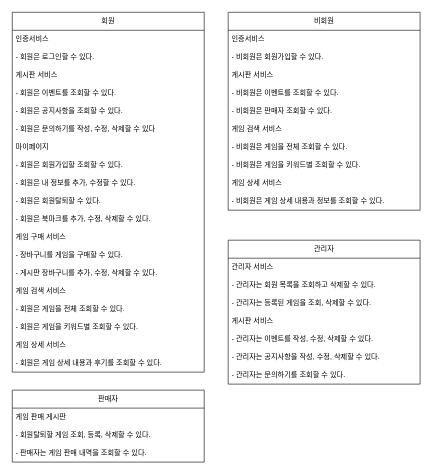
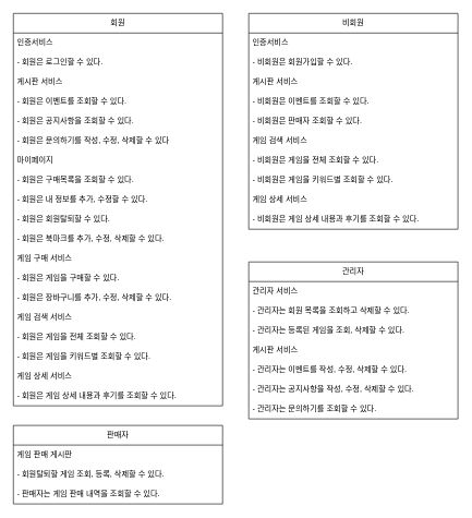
  <mxCell id="0" />
  <mxCell id="1" parent="0" />
  <mxCell id="2" value="관리자" style="swimlane;fontStyle=0;childLayout=stackLayout;horizontal=1;startSize=30;horizontalStack=0;resizeParent=1;resizeParentMax=0;resizeLast=0;collapsible=1;marginBottom=0;whiteSpace=wrap;html=1;" vertex="1" parent="1"><mxGeometry x="380" y="400" width="320" height="240" as="geometry" /></mxCell>
  <mxCell id="3" value="관리자 서비스" style="text;strokeColor=none;fillColor=none;align=left;verticalAlign=middle;spacingLeft=4;spacingRight=4;overflow=hidden;points=[[0,0.5],[1,0.5]];portConstraint=eastwest;rotatable=0;whiteSpace=wrap;html=1;" vertex="1" parent="2"><mxGeometry y="30" width="320" height="30" as="geometry" /></mxCell>
  <mxCell id="4" value="- 관리자는 회원 목록을 조회하고 삭제할 수 있다." style="text;strokeColor=none;fillColor=none;align=left;verticalAlign=middle;spacingLeft=4;spacingRight=4;overflow=hidden;points=[[0,0.5],[1,0.5]];portConstraint=eastwest;rotatable=0;whiteSpace=wrap;html=1;" vertex="1" parent="2"><mxGeometry y="60" width="320" height="30" as="geometry" /></mxCell>
  <mxCell id="5" value="- 관리자는 등록된 게임을 조회, 삭제할 수 있다." style="text;strokeColor=none;fillColor=none;align=left;verticalAlign=middle;spacingLeft=4;spacingRight=4;overflow=hidden;points=[[0,0.5],[1,0.5]];portConstraint=eastwest;rotatable=0;whiteSpace=wrap;html=1;" vertex="1" parent="2"><mxGeometry y="90" width="320" height="30" as="geometry" /></mxCell>
  <mxCell id="6" value="게시판 서비스" style="text;strokeColor=none;fillColor=none;align=left;verticalAlign=middle;spacingLeft=4;spacingRight=4;overflow=hidden;points=[[0,0.5],[1,0.5]];portConstraint=eastwest;rotatable=0;whiteSpace=wrap;html=1;" vertex="1" parent="2"><mxGeometry y="120" width="320" height="30" as="geometry" /></mxCell>
  <mxCell id="7" value="- 관리자는 이벤트를 작성, 수정, 삭제할 수 있다." style="text;strokeColor=none;fillColor=none;align=left;verticalAlign=middle;spacingLeft=4;spacingRight=4;overflow=hidden;points=[[0,0.5],[1,0.5]];portConstraint=eastwest;rotatable=0;whiteSpace=wrap;html=1;" vertex="1" parent="2"><mxGeometry y="150" width="320" height="30" as="geometry" /></mxCell>
  <mxCell id="8" value="- 관리자는 공지사항을 작성, 수정, 삭제할 수 있다." style="text;strokeColor=none;fillColor=none;align=left;verticalAlign=middle;spacingLeft=4;spacingRight=4;overflow=hidden;points=[[0,0.5],[1,0.5]];portConstraint=eastwest;rotatable=0;whiteSpace=wrap;html=1;" vertex="1" parent="2"><mxGeometry y="180" width="320" height="30" as="geometry" /></mxCell>
  <mxCell id="9" value="- 관리자는 문의하기를 조회할 수 있다." style="text;strokeColor=none;fillColor=none;align=left;verticalAlign=middle;spacingLeft=4;spacingRight=4;overflow=hidden;points=[[0,0.5],[1,0.5]];portConstraint=eastwest;rotatable=0;whiteSpace=wrap;html=1;" vertex="1" parent="2"><mxGeometry y="210" width="320" height="30" as="geometry" /></mxCell>
  <mxCell id="10" value="회원" style="swimlane;fontStyle=0;childLayout=stackLayout;horizontal=1;startSize=30;horizontalStack=0;resizeParent=1;resizeParentMax=0;resizeLast=0;collapsible=1;marginBottom=0;whiteSpace=wrap;html=1;" vertex="1" parent="1"><mxGeometry x="20" y="20" width="320" height="600" as="geometry" /></mxCell>
  <mxCell id="11" value="인증서비스" style="text;strokeColor=none;fillColor=none;align=left;verticalAlign=middle;spacingLeft=4;spacingRight=4;overflow=hidden;points=[[0,0.5],[1,0.5]];portConstraint=eastwest;rotatable=0;whiteSpace=wrap;html=1;" vertex="1" parent="10"><mxGeometry y="30" width="320" height="30" as="geometry" /></mxCell>
  <mxCell id="12" value="- 회원은 로그인할 수 있다." style="text;strokeColor=none;fillColor=none;align=left;verticalAlign=middle;spacingLeft=4;spacingRight=4;overflow=hidden;points=[[0,0.5],[1,0.5]];portConstraint=eastwest;rotatable=0;whiteSpace=wrap;html=1;" vertex="1" parent="10"><mxGeometry y="60" width="320" height="30" as="geometry" /></mxCell>
  <mxCell id="13" value="게시판 서비스" style="text;strokeColor=none;fillColor=none;align=left;verticalAlign=middle;spacingLeft=4;spacingRight=4;overflow=hidden;points=[[0,0.5],[1,0.5]];portConstraint=eastwest;rotatable=0;whiteSpace=wrap;html=1;" vertex="1" parent="10"><mxGeometry y="90" width="320" height="30" as="geometry" /></mxCell>
  <mxCell id="14" value="- 회원은 이벤트를 조회할 수 있다." style="text;strokeColor=none;fillColor=none;align=left;verticalAlign=middle;spacingLeft=4;spacingRight=4;overflow=hidden;points=[[0,0.5],[1,0.5]];portConstraint=eastwest;rotatable=0;whiteSpace=wrap;html=1;" vertex="1" parent="10"><mxGeometry y="120" width="320" height="30" as="geometry" /></mxCell>
  <mxCell id="15" value="- 회원은 공지사항을 조회할 수 있다." style="text;strokeColor=none;fillColor=none;align=left;verticalAlign=middle;spacingLeft=4;spacingRight=4;overflow=hidden;points=[[0,0.5],[1,0.5]];portConstraint=eastwest;rotatable=0;whiteSpace=wrap;html=1;" vertex="1" parent="10"><mxGeometry y="150" width="320" height="30" as="geometry" /></mxCell>
  <mxCell id="16" value="- 회원은 문의하기를 작성, 수정, 삭제할 수 있다" style="text;strokeColor=none;fillColor=none;align=left;verticalAlign=middle;spacingLeft=4;spacingRight=4;overflow=hidden;points=[[0,0.5],[1,0.5]];portConstraint=eastwest;rotatable=0;whiteSpace=wrap;html=1;" vertex="1" parent="10"><mxGeometry y="180" width="320" height="30" as="geometry" /></mxCell>
  <mxCell id="17" value="마이페이지" style="text;strokeColor=none;fillColor=none;align=left;verticalAlign=middle;spacingLeft=4;spacingRight=4;overflow=hidden;points=[[0,0.5],[1,0.5]];portConstraint=eastwest;rotatable=0;whiteSpace=wrap;html=1;" vertex="1" parent="10"><mxGeometry y="210" width="320" height="30" as="geometry" /></mxCell>
- <mxCell id="18" value="- 회원은 회원가입할 조회할 수 있다." style="text;strokeColor=none;fillColor=none;align=left;verticalAlign=middle;spacingLeft=4;spacingRight=4;overflow=hidden;points=[[0,0.5],[1,0.5]];portConstraint=eastwest;rotatable=0;whiteSpace=wrap;html=1;" vertex="1" parent="10"><mxGeometry y="240" width="320" height="30" as="geometry" /></mxCell>
+ <mxCell id="18" value="- 회원은 구매목록을 조회할 수 있다." style="text;strokeColor=none;fillColor=none;align=left;verticalAlign=middle;spacingLeft=4;spacingRight=4;overflow=hidden;points=[[0,0.5],[1,0.5]];portConstraint=eastwest;rotatable=0;whiteSpace=wrap;html=1;" vertex="1" parent="10"><mxGeometry y="240" width="320" height="30" as="geometry" /></mxCell>
  <mxCell id="19" value="- 회원은 내 정보를 추가, 수정할 수 있다." style="text;strokeColor=none;fillColor=none;align=left;verticalAlign=middle;spacingLeft=4;spacingRight=4;overflow=hidden;points=[[0,0.5],[1,0.5]];portConstraint=eastwest;rotatable=0;whiteSpace=wrap;html=1;" vertex="1" parent="10"><mxGeometry y="270" width="320" height="30" as="geometry" /></mxCell>
  <mxCell id="20" value="- 회원은 회원탈퇴할 수 있다." style="text;strokeColor=none;fillColor=none;align=left;verticalAlign=middle;spacingLeft=4;spacingRight=4;overflow=hidden;points=[[0,0.5],[1,0.5]];portConstraint=eastwest;rotatable=0;whiteSpace=wrap;html=1;" vertex="1" parent="10"><mxGeometry y="300" width="320" height="30" as="geometry" /></mxCell>
  <mxCell id="21" value="- 회원은 북마크를 추가, 수정, 삭제할 수 있다." style="text;strokeColor=none;fillColor=none;align=left;verticalAlign=middle;spacingLeft=4;spacingRight=4;overflow=hidden;points=[[0,0.5],[1,0.5]];portConstraint=eastwest;rotatable=0;whiteSpace=wrap;html=1;" vertex="1" parent="10"><mxGeometry y="330" width="320" height="30" as="geometry" /></mxCell>
  <mxCell id="22" value="게임 구매 서비스" style="text;strokeColor=none;fillColor=none;align=left;verticalAlign=middle;spacingLeft=4;spacingRight=4;overflow=hidden;points=[[0,0.5],[1,0.5]];portConstraint=eastwest;rotatable=0;whiteSpace=wrap;html=1;" vertex="1" parent="10"><mxGeometry y="360" width="320" height="30" as="geometry" /></mxCell>
- <mxCell id="23" value="- 장바구니를 게임을 구매할 수 있다." style="text;strokeColor=none;fillColor=none;align=left;verticalAlign=middle;spacingLeft=4;spacingRight=4;overflow=hidden;points=[[0,0.5],[1,0.5]];portConstraint=eastwest;rotatable=0;whiteSpace=wrap;html=1;" vertex="1" parent="10"><mxGeometry y="390" width="320" height="30" as="geometry" /></mxCell>
- <mxCell id="24" value="- 게시판 장바구니를 추가, 수정, 삭제할 수 있다." style="text;strokeColor=none;fillColor=none;align=left;verticalAlign=middle;spacingLeft=4;spacingRight=4;overflow=hidden;points=[[0,0.5],[1,0.5]];portConstraint=eastwest;rotatable=0;whiteSpace=wrap;html=1;" vertex="1" parent="10"><mxGeometry y="420" width="320" height="30" as="geometry" /></mxCell>
+ <mxCell id="23" value="- 회원은 게임을 구매할 수 있다." style="text;strokeColor=none;fillColor=none;align=left;verticalAlign=middle;spacingLeft=4;spacingRight=4;overflow=hidden;points=[[0,0.5],[1,0.5]];portConstraint=eastwest;rotatable=0;whiteSpace=wrap;html=1;" vertex="1" parent="10"><mxGeometry y="390" width="320" height="30" as="geometry" /></mxCell>
+ <mxCell id="24" value="- 회원은 장바구니를 추가, 수정, 삭제할 수 있다." style="text;strokeColor=none;fillColor=none;align=left;verticalAlign=middle;spacingLeft=4;spacingRight=4;overflow=hidden;points=[[0,0.5],[1,0.5]];portConstraint=eastwest;rotatable=0;whiteSpace=wrap;html=1;" vertex="1" parent="10"><mxGeometry y="420" width="320" height="30" as="geometry" /></mxCell>
  <mxCell id="25" value="게임 검색 서비스" style="text;strokeColor=none;fillColor=none;align=left;verticalAlign=middle;spacingLeft=4;spacingRight=4;overflow=hidden;points=[[0,0.5],[1,0.5]];portConstraint=eastwest;rotatable=0;whiteSpace=wrap;html=1;" vertex="1" parent="10"><mxGeometry y="450" width="320" height="30" as="geometry" /></mxCell>
  <mxCell id="26" value="- 회원은 게임을 전체 조회할 수 있다." style="text;strokeColor=none;fillColor=none;align=left;verticalAlign=middle;spacingLeft=4;spacingRight=4;overflow=hidden;points=[[0,0.5],[1,0.5]];portConstraint=eastwest;rotatable=0;whiteSpace=wrap;html=1;" vertex="1" parent="10"><mxGeometry y="480" width="320" height="30" as="geometry" /></mxCell>
  <mxCell id="27" value="- 회원은 게임을 키워드별 조회할 수 있다." style="text;strokeColor=none;fillColor=none;align=left;verticalAlign=middle;spacingLeft=4;spacingRight=4;overflow=hidden;points=[[0,0.5],[1,0.5]];portConstraint=eastwest;rotatable=0;whiteSpace=wrap;html=1;" vertex="1" parent="10"><mxGeometry y="510" width="320" height="30" as="geometry" /></mxCell>
  <mxCell id="28" value="게임 상세 서비스" style="text;strokeColor=none;fillColor=none;align=left;verticalAlign=middle;spacingLeft=4;spacingRight=4;overflow=hidden;points=[[0,0.5],[1,0.5]];portConstraint=eastwest;rotatable=0;whiteSpace=wrap;html=1;" vertex="1" parent="10"><mxGeometry y="540" width="320" height="30" as="geometry" /></mxCell>
  <mxCell id="29" value="- 회원은 게임 상세 내용과 후기를 조회할 수 있다." style="text;strokeColor=none;fillColor=none;align=left;verticalAlign=middle;spacingLeft=4;spacingRight=4;overflow=hidden;points=[[0,0.5],[1,0.5]];portConstraint=eastwest;rotatable=0;whiteSpace=wrap;html=1;" vertex="1" parent="10"><mxGeometry y="570" width="320" height="30" as="geometry" /></mxCell>
  <mxCell id="30" value="비회원" style="swimlane;fontStyle=0;childLayout=stackLayout;horizontal=1;startSize=30;horizontalStack=0;resizeParent=1;resizeParentMax=0;resizeLast=0;collapsible=1;marginBottom=0;whiteSpace=wrap;html=1;" vertex="1" parent="1"><mxGeometry x="380" y="20" width="320" height="330" as="geometry" /></mxCell>
  <mxCell id="31" value="인증서비스" style="text;strokeColor=none;fillColor=none;align=left;verticalAlign=middle;spacingLeft=4;spacingRight=4;overflow=hidden;points=[[0,0.5],[1,0.5]];portConstraint=eastwest;rotatable=0;whiteSpace=wrap;html=1;" vertex="1" parent="30"><mxGeometry y="30" width="320" height="30" as="geometry" /></mxCell>
  <mxCell id="32" value="- 비회원은 회원가입할 수 있다." style="text;strokeColor=none;fillColor=none;align=left;verticalAlign=middle;spacingLeft=4;spacingRight=4;overflow=hidden;points=[[0,0.5],[1,0.5]];portConstraint=eastwest;rotatable=0;whiteSpace=wrap;html=1;" vertex="1" parent="30"><mxGeometry y="60" width="320" height="30" as="geometry" /></mxCell>
  <mxCell id="33" value="게시판 서비스" style="text;strokeColor=none;fillColor=none;align=left;verticalAlign=middle;spacingLeft=4;spacingRight=4;overflow=hidden;points=[[0,0.5],[1,0.5]];portConstraint=eastwest;rotatable=0;whiteSpace=wrap;html=1;" vertex="1" parent="30"><mxGeometry y="90" width="320" height="30" as="geometry" /></mxCell>
  <mxCell id="34" value="- 비회원은 이벤트를 조회할 수 있다." style="text;strokeColor=none;fillColor=none;align=left;verticalAlign=middle;spacingLeft=4;spacingRight=4;overflow=hidden;points=[[0,0.5],[1,0.5]];portConstraint=eastwest;rotatable=0;whiteSpace=wrap;html=1;" vertex="1" parent="30"><mxGeometry y="120" width="320" height="30" as="geometry" /></mxCell>
  <mxCell id="35" value="- 비회원은 판매자 조회할 수 있다." style="text;strokeColor=none;fillColor=none;align=left;verticalAlign=middle;spacingLeft=4;spacingRight=4;overflow=hidden;points=[[0,0.5],[1,0.5]];portConstraint=eastwest;rotatable=0;whiteSpace=wrap;html=1;" vertex="1" parent="30"><mxGeometry y="150" width="320" height="30" as="geometry" /></mxCell>
  <mxCell id="36" value="게임 검색 서비스" style="text;strokeColor=none;fillColor=none;align=left;verticalAlign=middle;spacingLeft=4;spacingRight=4;overflow=hidden;points=[[0,0.5],[1,0.5]];portConstraint=eastwest;rotatable=0;whiteSpace=wrap;html=1;" vertex="1" parent="30"><mxGeometry y="180" width="320" height="30" as="geometry" /></mxCell>
  <mxCell id="37" value="- 비회원은 게임을 전체 조회할 수 있다." style="text;strokeColor=none;fillColor=none;align=left;verticalAlign=middle;spacingLeft=4;spacingRight=4;overflow=hidden;points=[[0,0.5],[1,0.5]];portConstraint=eastwest;rotatable=0;whiteSpace=wrap;html=1;" vertex="1" parent="30"><mxGeometry y="210" width="320" height="30" as="geometry" /></mxCell>
  <mxCell id="38" value="- 비회원은 게임을 키워드별 조회할 수 있다." style="text;strokeColor=none;fillColor=none;align=left;verticalAlign=middle;spacingLeft=4;spacingRight=4;overflow=hidden;points=[[0,0.5],[1,0.5]];portConstraint=eastwest;rotatable=0;whiteSpace=wrap;html=1;" vertex="1" parent="30"><mxGeometry y="240" width="320" height="30" as="geometry" /></mxCell>
  <mxCell id="39" value="게임 상세 서비스" style="text;strokeColor=none;fillColor=none;align=left;verticalAlign=middle;spacingLeft=4;spacingRight=4;overflow=hidden;points=[[0,0.5],[1,0.5]];portConstraint=eastwest;rotatable=0;whiteSpace=wrap;html=1;" vertex="1" parent="30"><mxGeometry y="270" width="320" height="30" as="geometry" /></mxCell>
- <mxCell id="40" value="- 비회원은 게임 상세 내용과 정보를 조회할 수 있다." style="text;strokeColor=none;fillColor=none;align=left;verticalAlign=middle;spacingLeft=4;spacingRight=4;overflow=hidden;points=[[0,0.5],[1,0.5]];portConstraint=eastwest;rotatable=0;whiteSpace=wrap;html=1;" vertex="1" parent="30"><mxGeometry y="300" width="320" height="30" as="geometry" /></mxCell>
+ <mxCell id="40" value="- 비회원은 게임 상세 내용과 후기를 조회할 수 있다." style="text;strokeColor=none;fillColor=none;align=left;verticalAlign=middle;spacingLeft=4;spacingRight=4;overflow=hidden;points=[[0,0.5],[1,0.5]];portConstraint=eastwest;rotatable=0;whiteSpace=wrap;html=1;" vertex="1" parent="30"><mxGeometry y="300" width="320" height="30" as="geometry" /></mxCell>
  <mxCell id="41" value="판매자" style="swimlane;fontStyle=0;childLayout=stackLayout;horizontal=1;startSize=30;horizontalStack=0;resizeParent=1;resizeParentMax=0;resizeLast=0;collapsible=1;marginBottom=0;whiteSpace=wrap;html=1;" vertex="1" parent="1"><mxGeometry x="20" y="650" width="320" height="120" as="geometry" /></mxCell>
  <mxCell id="42" value="게임 판매 게시판" style="text;strokeColor=none;fillColor=none;align=left;verticalAlign=middle;spacingLeft=4;spacingRight=4;overflow=hidden;points=[[0,0.5],[1,0.5]];portConstraint=eastwest;rotatable=0;whiteSpace=wrap;html=1;" vertex="1" parent="41"><mxGeometry y="30" width="320" height="30" as="geometry" /></mxCell>
  <mxCell id="43" value="- 회원탈퇴할 게임 조회, 등록, 삭제할 수 있다." style="text;strokeColor=none;fillColor=none;align=left;verticalAlign=middle;spacingLeft=4;spacingRight=4;overflow=hidden;points=[[0,0.5],[1,0.5]];portConstraint=eastwest;rotatable=0;whiteSpace=wrap;html=1;" vertex="1" parent="41"><mxGeometry y="60" width="320" height="30" as="geometry" /></mxCell>
  <mxCell id="44" value="- 판매자는 게임 판매 내역을 조회할 수 있다." style="text;strokeColor=none;fillColor=none;align=left;verticalAlign=middle;spacingLeft=4;spacingRight=4;overflow=hidden;points=[[0,0.5],[1,0.5]];portConstraint=eastwest;rotatable=0;whiteSpace=wrap;html=1;" vertex="1" parent="41"><mxGeometry y="90" width="320" height="30" as="geometry" /></mxCell>
